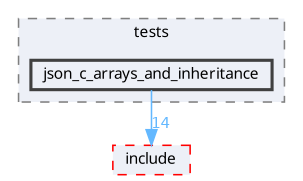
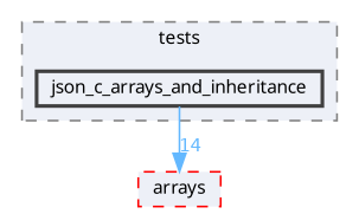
  digraph {
    compound=true
    fontname="Noto Sans"
    node [fillcolor="#edf0f7" fontname="Noto Sans" fontsize=10 shape=box]
    n1 [color=grey25 height=0.2 label=json_c_arrays_and_inheritance style="filled,bold" width=0.4]
-   n2 [color=red height=0.2 label=include style="filled,dashed" width=0.4]
+   n2 [color=red height=0.2 label=arrays style="filled,dashed" width=0.4]
    subgraph cluster_1 {
      bgcolor="#edf0f7"
      fontsize=10
      label=tests
      pencolor=grey50
      style="filled,dashed"
      n1
    }
    n1 -> n2 [color=steelblue1 fontcolor=steelblue1 fontname="Noto Sans" fontsize=10 headlabel=14 labeldistance=1.5 labelfontname=Helvetica labelfontsize=10]
  }
